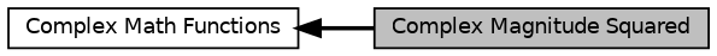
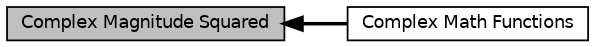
  digraph {
    rankdir=LR
    node [color=black fontname=Helvetica fontsize=10 shape=box style=filled]
    n1 [fillcolor=white height=0.2 label="Complex Math Functions" width=0.4]
    n2 [fillcolor=grey75 fontcolor=black height=0.2 label="Complex Magnitude Squared" width=0.4]
-   n1 -> n2 [dir=back fontname=Helvetica fontsize=10 labelfontname=Helvetica labelfontsize=10 shape=plaintext style=bold]
+   n2 -> n1 [dir=back fontname=Helvetica fontsize=10 labelfontname=Helvetica labelfontsize=10 shape=plaintext style=bold]
  }
